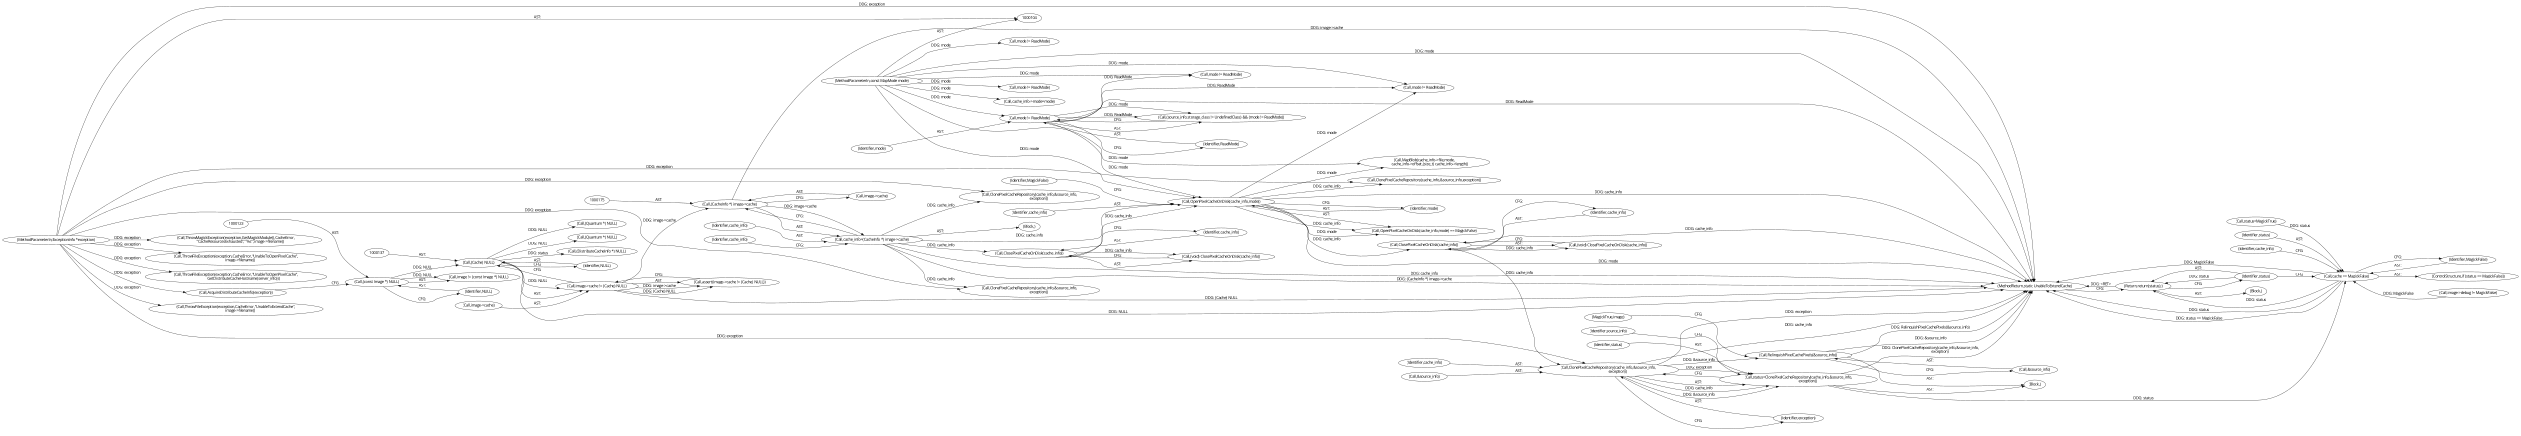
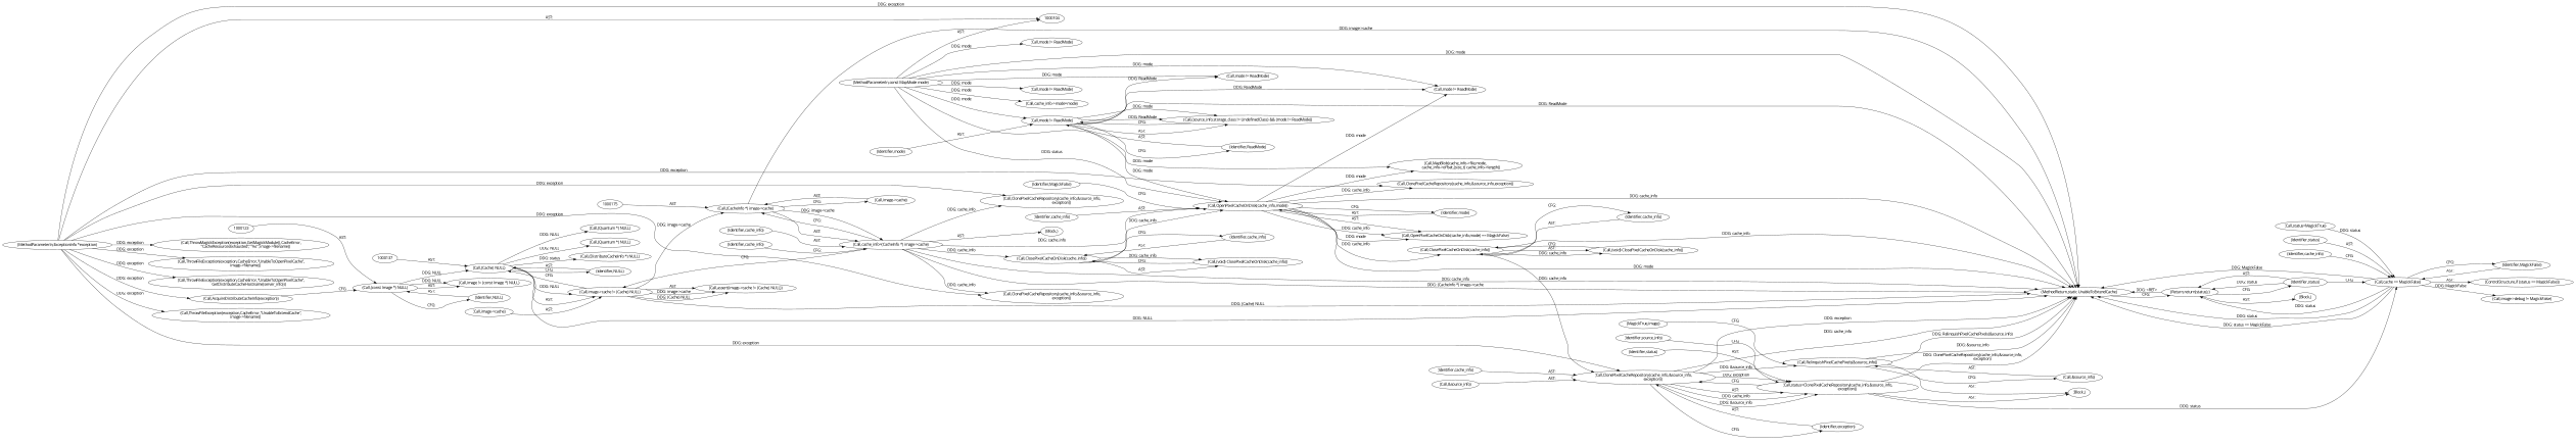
  digraph {
    fontname="Open Sans"
    rankdir=LR
    node [fontname="Open Sans"]
    edge [fontname="Open Sans"]
    n1 [label="(Call,ClonePixelCacheRepository(cache_info,&source_info,\n                    exception))"]
    n2 [label="(Call,status=ClonePixelCacheRepository(cache_info,&source_info,\n                    exception))"]
    n3 [label="(Call,RelinquishPixelCachePixels(&source_info))"]
    n4 [label="(Identifier,exception)"]
    n5 [label="(MethodReturn,static UnableToExtendCache)"]
    n6 [label="(Call,cache == MagickFalse)"]
    n7 [label="(Block,)"]
    n8 [label="(Call,&source_info)"]
    n9 [label="(Return,return(status);)"]
    n10 [label="(Call,ClosePixelCacheOnDisk(cache_info))"]
    n11 [label="(Call,(void) ClosePixelCacheOnDisk(cache_info))"]
    n12 [label="(Identifier,cache_info)"]
    n13 [label="(Call,OpenPixelCacheOnDisk(cache_info,mode))"]
    n14 [label="(Identifier,mode)"]
    n15 [label="(Call,mode != ReadMode)"]
    n16 [label="(Call,OpenPixelCacheOnDisk(cache_info,mode) == MagickFalse)"]
    n17 [label="(Call,ClonePixelCacheRepository(cache_info,&source_info,exception))"]
    n18 [label="(Call,MapBlob(cache_info->file,mode,\n            cache_info->offset,(size_t) cache_info->length))"]
    n19 [label="(Call,ClosePixelCacheOnDisk(cache_info))"]
    n20 [label="(Identifier,cache_info)"]
    n21 [label="(Call,(void) ClosePixelCacheOnDisk(cache_info))"]
    n22 [label="(Call,cache_info=(CacheInfo *) image->cache)"]
    n23 [label="(Call,(CacheInfo *) image->cache)"]
    n24 [label="(Call,ClonePixelCacheRepository(cache_info,&source_info,\n                    exception))"]
    n25 [label="(Block,)"]
    n26 [label="(Call,ClonePixelCacheRepository(cache_info,&source_info,\n                    exception))"]
    n27 [label="(Call,image->cache)"]
    n28 [label="(Call,image->cache != (Cache) NULL)"]
    n29 [label="(Call,(Cache) NULL)"]
    n30 [label="(Call,assert(image->cache != (Cache) NULL))"]
    n31 [label="(Identifier,NULL)"]
    n32 [label="(Call,(Quantum *) NULL)"]
    n33 [label="(Call,(Quantum *) NULL)"]
    n34 [label="(Call,(DistributeCacheInfo *) NULL)"]
    n35 [label="(Call,(const Image *) NULL)"]
    n36 [label="(Call,image != (const Image *) NULL)"]
    n37 [label="(Identifier,NULL)"]
    n38 [label="(Call,mode != ReadMode)"]
    n39 [label="(Call,(source_info.storage_class != UndefinedClass) && (mode != ReadMode))"]
    n40 [label="(Call,mode != ReadMode)"]
    n41 [label="(Identifier,ReadMode)"]
    n42 [label="(MethodParameterIn,const MapMode mode)"]
    n43 [label="(Call,mode != ReadMode)"]
    n44 [label="(Call,cache_info->mode=mode)"]
    n45 [label="(Call,mode != ReadMode)"]
    1000104
    n47 [label="(MethodParameterIn,ExceptionInfo *exception)"]
    n48 [label="(Call,ThrowMagickException(exception,GetMagickModule(),CacheError,\n         \"CacheResourcesExhausted\",\"`%s'\",image->filename))"]
    n49 [label="(Call,ThrowFileException(exception,CacheError,\"UnableToOpenPixelCache\",\n         image->filename))"]
    n50 [label="(Call,ThrowFileException(exception,CacheError,\"UnableToOpenPixelCache\",\n                GetDistributeCacheHostname(server_info)))"]
    n51 [label="(Call,AcquireDistributeCacheInfo(exception))"]
    n52 [label="(Call,ThrowFileException(exception,CacheError,\"UnableToExtendCache\",\n         image->filename))"]
    n53 [label="(Identifier,MagickFalse)"]
    n54 [label="(ControlStructure,if (status == MagickFalse))"]
    n55 [label="(Identifier,status)"]
    n56 [label="(Block,)"]
    n57 [label="(Identifier,cache_info)"]
    n58 [label="(Call,image->debug != MagickFalse)"]
    n59 [label="(Call,status=MagickTrue)"]
    n60 [label="(MagickTrue,image)"]
    n61 [label="(Call,&source_info)"]
    n62 [label="(Identifier,cache_info)"]
    n63 [label="(Identifier,status)"]
    n64 [label="(Identifier,status)"]
    n65 [label="(Call,image->cache)"]
    n66 [label="(Identifier,source_info)"]
    n67 [label="(Identifier,cache_info)"]
    n68 [label="(Identifier,MagickFalse)"]
    n69 [label="(Identifier,mode)"]
    n70 [label="(Identifier,cache_info)"]
    n71 [label="(Identifier,cache_info)"]
    1000175
    1000137
    1000123
    n1 -> n2 [label="AST: "]
    n1 -> n2 [label="DDG: cache_info"]
    n1 -> n2 [label="DDG: &source_info"]
    n1 -> n2 [label="DDG: exception"]
    n1 -> n3 [label="DDG: &source_info"]
    n1 -> n4 [label="CFG: "]
    n1 -> n5 [label="DDG: exception"]
    n1 -> n5 [label="DDG: cache_info"]
    n2 -> n1 [label="CFG: "]
    n2 -> n5 [label="DDG: ClonePixelCacheRepository(cache_info,&source_info,\n                    exception)"]
    n2 -> n6 [label="DDG: status"]
    n2 -> n7 [label="AST: "]
    n3 -> n5 [label="DDG: RelinquishPixelCachePixels(&source_info)"]
    n3 -> n5 [label="DDG: &source_info"]
    n3 -> n7 [label="AST: "]
    n3 -> n8 [label="CFG: "]
    n4 -> n1 [label="AST: "]
    n5 -> n9 [label="CFG: "]
    n6 -> n5 [label="DDG: MagickFalse"]
    n6 -> n5 [label="DDG: status"]
    n6 -> n5 [label="DDG: status == MagickFalse"]
    n6 -> n9 [label="DDG: status"]
    n6 -> n53 [label="CFG: "]
    n6 -> n54 [label="AST: "]
    n8 -> n3 [label="AST: "]
    n9 -> n5 [label="DDG: <RET>"]
    n9 -> n55 [label="CFG: "]
    n9 -> n56 [label="AST: "]
    n10 -> n1 [label="DDG: cache_info"]
    n10 -> n5 [label="DDG: cache_info"]
    n10 -> n11 [label="AST: "]
    n10 -> n11 [label="DDG: cache_info"]
    n10 -> n12 [label="CFG: "]
    n11 -> n10 [label="CFG: "]
    n12 -> n10 [label="AST: "]
    n13 -> n5 [label="DDG: mode"]
    n13 -> n5 [label="DDG: cache_info"]
    n13 -> n10 [label="DDG: cache_info"]
    n13 -> n14 [label="CFG: "]
    n13 -> n15 [label="DDG: mode"]
    n13 -> n16 [label="AST: "]
    n13 -> n16 [label="DDG: cache_info"]
    n13 -> n16 [label="DDG: mode"]
    n13 -> n17 [label="DDG: cache_info"]
    n13 -> n18 [label="DDG: mode"]
    n14 -> n13 [label="AST: "]
    n19 -> n13 [label="DDG: cache_info"]
    n19 -> n20 [label="CFG: "]
    n19 -> n21 [label="AST: "]
    n19 -> n21 [label="DDG: cache_info"]
    n20 -> n19 [label="AST: "]
    n21 -> n19 [label="CFG: "]
    n22 -> n5 [label="DDG: cache_info"]
    n22 -> n5 [label="DDG: (CacheInfo *) image->cache"]
    n22 -> n13 [label="DDG: cache_info"]
    n22 -> n19 [label="DDG: cache_info"]
    n22 -> n23 [label="CFG: "]
    n22 -> n24 [label="DDG: cache_info"]
    n22 -> n25 [label="AST: "]
    n22 -> n26 [label="DDG: cache_info"]
    n23 -> n5 [label="DDG: image->cache"]
    n23 -> n22 [label="AST: "]
    n23 -> n22 [label="DDG: image->cache"]
    n23 -> n27 [label="CFG: "]
    n27 -> n23 [label="AST: "]
    n28 -> n5 [label="DDG: (Cache) NULL"]
    n28 -> n23 [label="DDG: image->cache"]
    n28 -> n29 [label="CFG: "]
    n28 -> n30 [label="AST: "]
    n28 -> n30 [label="DDG: image->cache"]
    n28 -> n30 [label="DDG: (Cache) NULL"]
    n29 -> n5 [label="DDG: NULL"]
    n29 -> n28 [label="AST: "]
    n29 -> n28 [label="DDG: NULL"]
    n29 -> n31 [label="CFG: "]
    n29 -> n32 [label="DDG: NULL"]
    n29 -> n33 [label="DDG: NULL"]
    n29 -> n34 [label="DDG: status"]
-   n30 -> n28 [label="CFG: "]
+   n22 -> n28 [label="CFG: "]
    n31 -> n29 [label="AST: "]
    n35 -> n29 [label="DDG: NULL"]
    n35 -> n36 [label="AST: "]
    n35 -> n36 [label="DDG: NULL"]
    n35 -> n37 [label="CFG: "]
    n37 -> n35 [label="AST: "]
    n38 -> n5 [label="DDG: ReadMode"]
    n38 -> n13 [label="DDG: mode"]
    n38 -> n15 [label="DDG: ReadMode"]
    n38 -> n39 [label="AST: "]
    n38 -> n39 [label="DDG: mode"]
    n38 -> n39 [label="DDG: ReadMode"]
    n38 -> n40 [label="DDG: ReadMode"]
    n38 -> n41 [label="CFG: "]
    n39 -> n38 [label="CFG: "]
    n41 -> n38 [label="AST: "]
    n42 -> n5 [label="DDG: mode"]
-   n42 -> n13 [label="DDG: mode"]
+   n42 -> n13 [label="DDG: status"]
    n42 -> n15 [label="DDG: mode"]
    n42 -> n18 [label="DDG: mode"]
    n42 -> n38 [label="DDG: mode"]
    n42 -> n40 [label="DDG: mode"]
    n42 -> n43 [label="DDG: mode"]
    n42 -> n44 [label="DDG: mode"]
    n42 -> n45 [label="DDG: mode"]
    n42 -> 1000104 [label="AST: "]
    n47 -> n1 [label="DDG: exception"]
    n47 -> n5 [label="DDG: exception"]
    n47 -> n17 [label="DDG: exception"]
    n47 -> n24 [label="DDG: exception"]
    n47 -> n26 [label="DDG: exception"]
    n47 -> 1000104 [label="AST: "]
    n47 -> n48 [label="DDG: exception"]
    n47 -> n49 [label="DDG: exception"]
    n47 -> n50 [label="DDG: exception"]
    n47 -> n51 [label="DDG: exception"]
    n47 -> n52 [label="DDG: exception"]
    n51 -> n35 [label="CFG: "]
    n53 -> n6 [label="AST: "]
    n55 -> n6 [label="CFG: "]
    n55 -> n9 [label="AST: "]
    n55 -> n9 [label="DDG: status"]
    n57 -> n22 [label="CFG: "]
-   n58 -> n6 [label="DDG: MagickFalse"]
+   n6 -> n58 [label="DDG: MagickFalse"]
    n59 -> n6 [label="DDG: status"]
    n60 -> n3 [label="CFG: "]
    n61 -> n1 [label="AST: "]
    n62 -> n13 [label="AST: "]
    n63 -> n2 [label="AST: "]
    n64 -> n6 [label="AST: "]
    n65 -> n28 [label="AST: "]
    n66 -> n2 [label="CFG: "]
    n67 -> n6 [label="CFG: "]
    n68 -> n13 [label="CFG: "]
    n69 -> n38 [label="AST: "]
    n70 -> n22 [label="AST: "]
    n71 -> n1 [label="AST: "]
    1000175 -> n23 [label="AST: "]
    1000137 -> n29 [label="AST: "]
    1000123 -> n35 [label="AST: "]
  }
